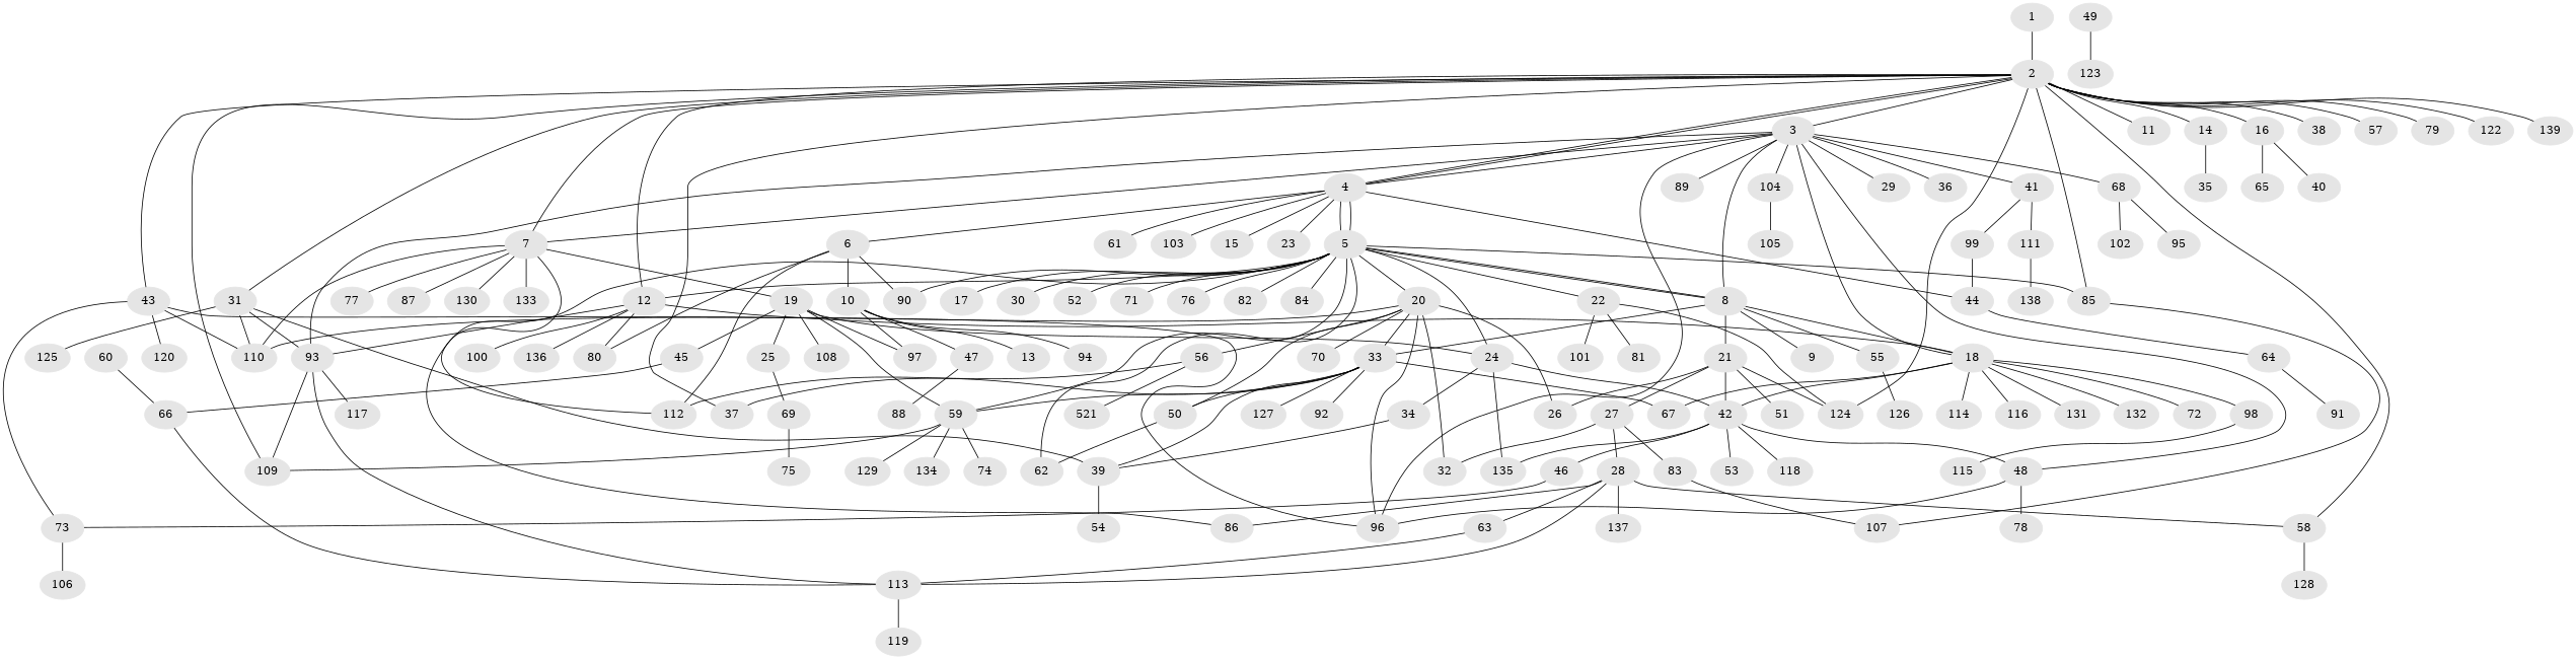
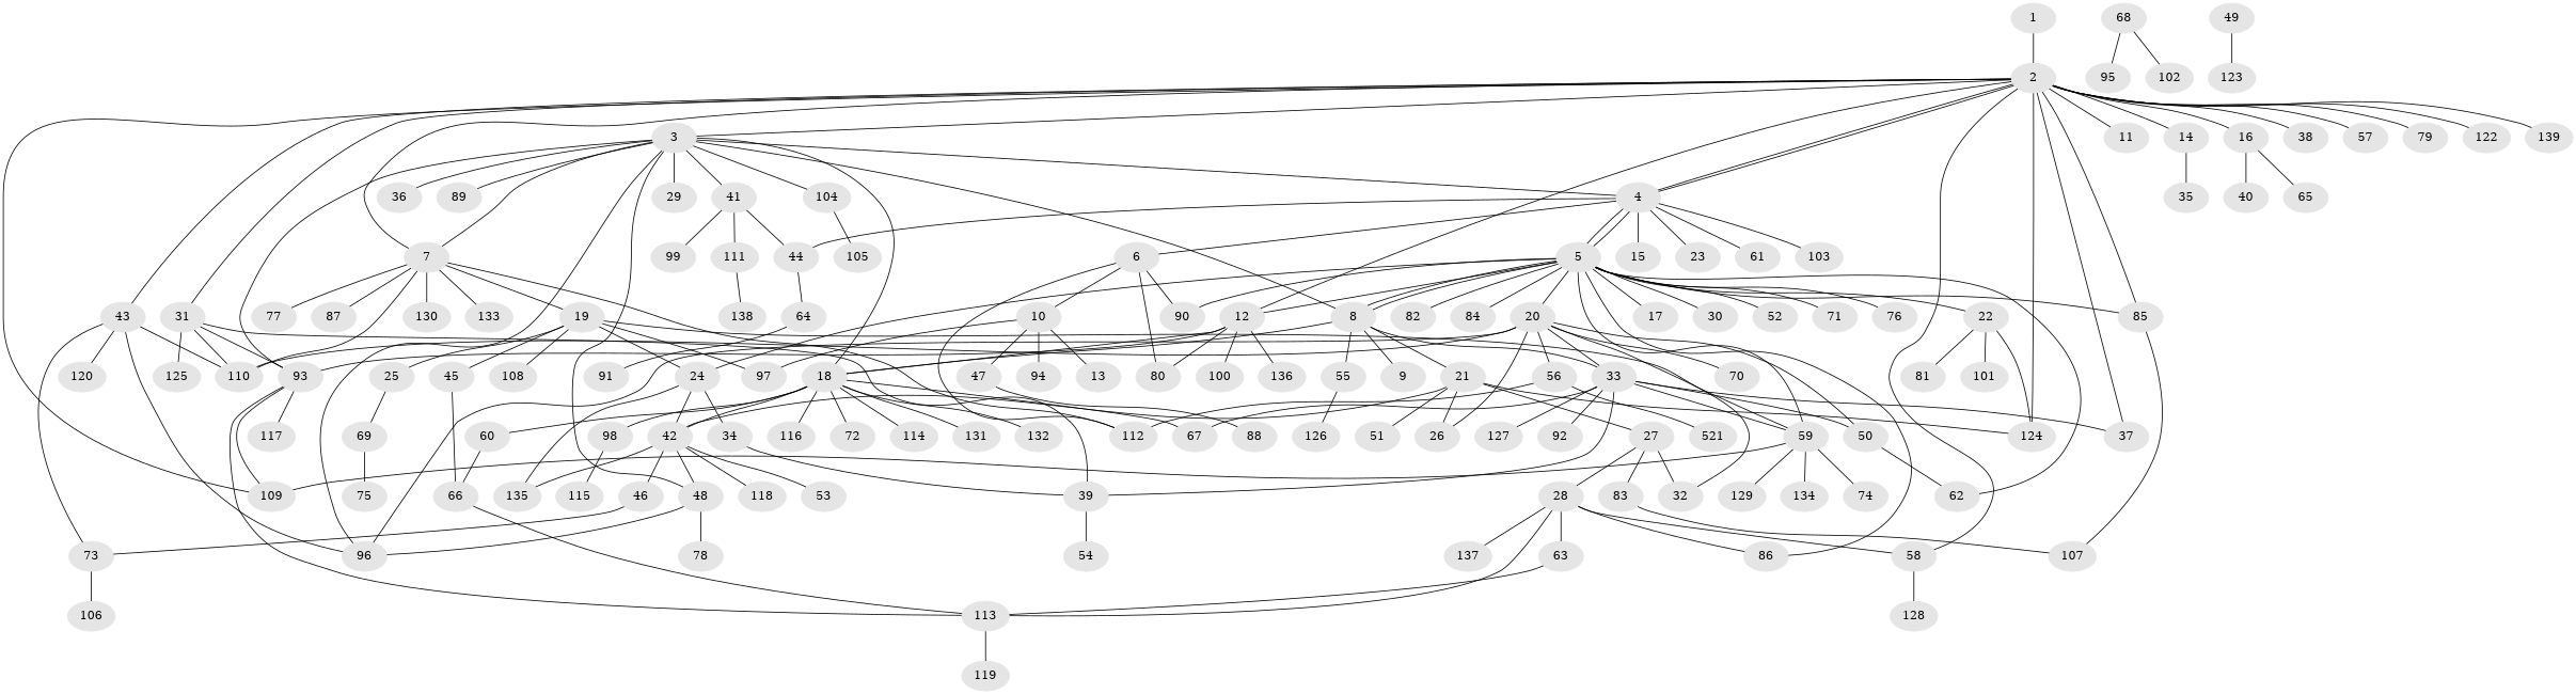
  graph {
    node [color=gray90 style=filled]
    1
    2
    3
    4
    7
    11
    12
    14
    16
    31
    37
    38
    43
    57
    58
    79
    85
    109
    122
    124
    139
    8
    18
    29
    36
    41
    48
    68
    89
    93
    96
    104
    5
    6
    15
    23
    44
    61
    103
    112
    19
    77
    87
    110
    130
    133
    80
    100
    136
    35
    40
    65
    39
    125
    73
    120
    128
    107
    9
    21
    33
    55
    42
    60
    67
    72
    98
    114
    116
    131
    132
    99
    111
    78
    95
    102
    113
    117
    105
    17
    20
    22
    24
    30
    52
    59
    62
    71
    76
    82
    84
    86
    90
    10
    64
    26
    32
    50
    56
    70
    81
    101
    34
    135
    74
    129
    134
    13
    47
    94
    97
    25
    45
    108
    27
    51
    92
    127
    126
    88
    46
    53
    118
    49
    123
    66
    115
    69
    n129 [label=521]
    28
    83
    75
    63
    137
    119
    54
    138
    106
    91
    1 -- 2
    2 -- 3
    2 -- 4
    2 -- 4
    2 -- 7
    2 -- 11
    2 -- 12
    2 -- 14
    2 -- 16
    2 -- 31
    2 -- 37
    2 -- 38
    2 -- 43
    2 -- 57
    2 -- 58
    2 -- 79
    2 -- 85
    2 -- 109
    2 -- 122
    2 -- 124
    2 -- 139
    3 -- 4
    3 -- 7
    3 -- 8
    3 -- 18
    3 -- 29
    3 -- 36
    3 -- 41
    3 -- 48
-   3 -- 68
    3 -- 89
    3 -- 93
    3 -- 96
    3 -- 104
    4 -- 5
    4 -- 5
    4 -- 6
    4 -- 15
    4 -- 23
    4 -- 44
    4 -- 61
    4 -- 103
    7 -- 112
    7 -- 19
    7 -- 77
    7 -- 87
    7 -- 110
    7 -- 130
    7 -- 133
    12 -- 18
    12 -- 93
    12 -- 80
    12 -- 100
    12 -- 136
    14 -- 35
    16 -- 40
    16 -- 65
    31 -- 93
    31 -- 110
    31 -- 39
    31 -- 125
    43 -- 96
    43 -- 110
    43 -- 73
    43 -- 120
    58 -- 128
    85 -- 107
    8 -- 18
    8 -- 9
    8 -- 21
    8 -- 33
    8 -- 55
    18 -- 42
+   18 -- 60
    18 -- 67
    18 -- 72
    18 -- 98
    18 -- 114
    18 -- 116
    18 -- 131
    18 -- 132
-   99 -- 44
+   41 -- 44
    41 -- 99
    41 -- 111
    48 -- 96
    48 -- 78
    68 -- 95
    68 -- 102
    93 -- 109
    93 -- 113
    93 -- 117
    104 -- 105
    5 -- 12
    5 -- 85
    5 -- 8
    5 -- 8
    5 -- 17
    5 -- 20
    5 -- 22
    5 -- 24
    5 -- 30
    5 -- 52
    5 -- 59
    5 -- 62
    5 -- 71
    5 -- 76
    5 -- 82
    5 -- 84
    5 -- 86
    5 -- 90
    6 -- 112
    6 -- 80
    6 -- 90
    6 -- 10
    44 -- 64
    19 -- 24
    19 -- 59
    19 -- 97
    19 -- 25
    19 -- 45
    19 -- 108
    39 -- 54
    73 -- 106
    21 -- 124
    21 -- 42
    21 -- 26
    21 -- 27
    21 -- 51
    33 -- 37
    33 -- 39
    33 -- 67
    33 -- 59
    33 -- 50
    33 -- 92
    33 -- 127
    55 -- 126
    42 -- 48
    42 -- 135
    42 -- 46
    42 -- 53
    42 -- 118
    60 -- 66
    98 -- 115
    111 -- 138
    113 -- 119
    20 -- 96
    20 -- 110
    20 -- 33
    20 -- 26
    20 -- 32
    20 -- 50
    20 -- 56
    20 -- 70
    22 -- 124
    22 -- 81
    22 -- 101
    24 -- 42
    24 -- 34
    24 -- 135
    59 -- 109
    59 -- 74
    59 -- 129
    59 -- 134
    10 -- 13
    10 -- 47
    10 -- 94
    10 -- 97
    64 -- 91
    50 -- 62
    56 -- 112
    56 -- n129
    34 -- 39
    47 -- 88
    25 -- 69
    45 -- 66
    27 -- 32
    27 -- 28
    27 -- 83
    46 -- 73
    49 -- 123
    66 -- 113
    69 -- 75
    28 -- 58
    28 -- 113
    28 -- 86
    28 -- 63
    28 -- 137
    83 -- 107
    63 -- 113
  }
